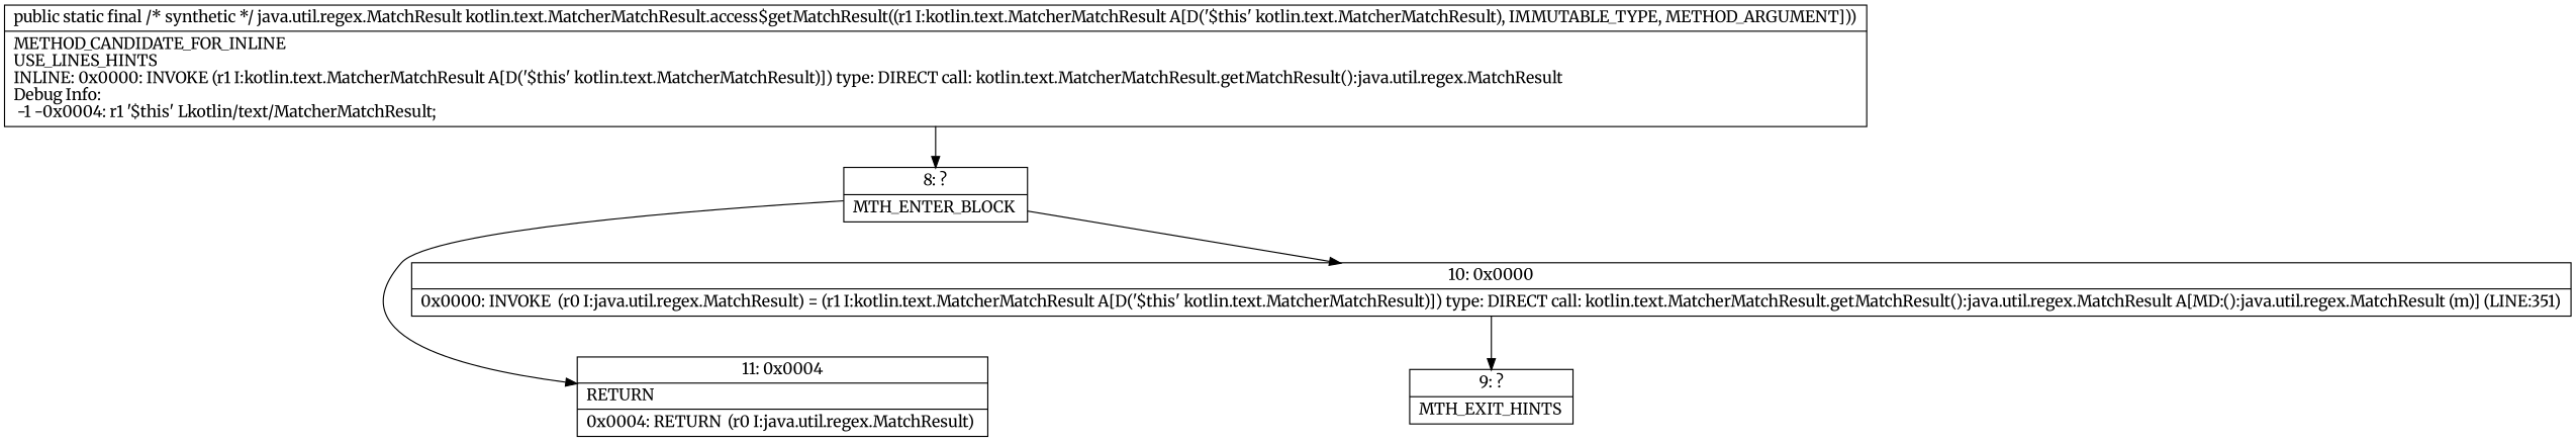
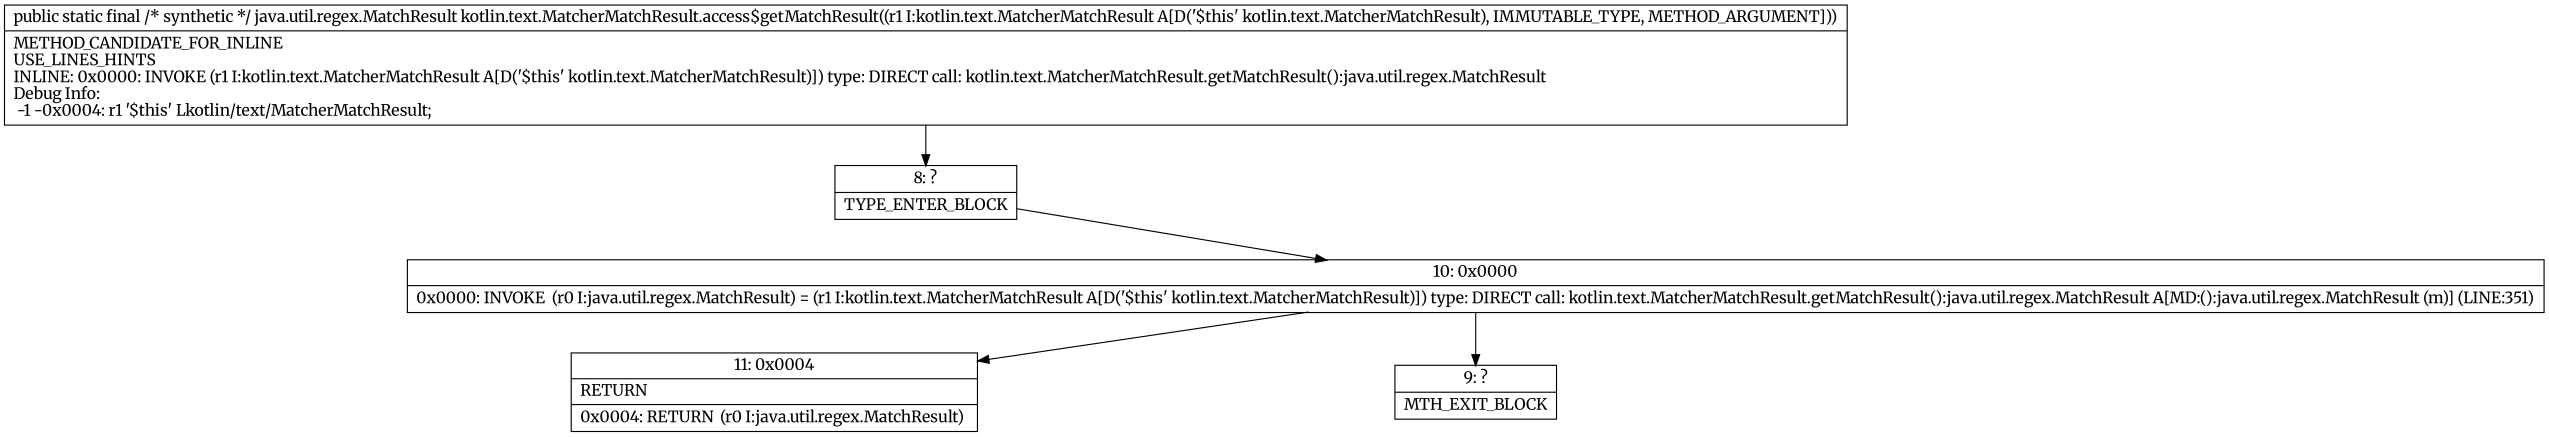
  digraph {
    fontname=Merriweather
    node [fontname=Merriweather shape=record]
    edge [fontname=Merriweather]
-   n1 [label="{8\:\ ?|MTH_ENTER_BLOCK\l}"]
+   n1 [label="{8\:\ ?|TYPE_ENTER_BLOCK\l}"]
    n2 [label="{10\:\ 0x0000|0x0000: INVOKE  (r0 I:java.util.regex.MatchResult) = (r1 I:kotlin.text.MatcherMatchResult A[D('$this' kotlin.text.MatcherMatchResult)]) type: DIRECT call: kotlin.text.MatcherMatchResult.getMatchResult():java.util.regex.MatchResult A[MD:():java.util.regex.MatchResult (m)] (LINE:351)\l}"]
    n3 [label="{11\:\ 0x0004|RETURN\l|0x0004: RETURN  (r0 I:java.util.regex.MatchResult) \l}"]
-   n4 [label="{9\:\ ?|MTH_EXIT_HINTS\l}"]
+   n4 [label="{9\:\ ?|MTH_EXIT_BLOCK\l}"]
    n5 [label="{public static final \/* synthetic *\/ java.util.regex.MatchResult kotlin.text.MatcherMatchResult.access$getMatchResult((r1 I:kotlin.text.MatcherMatchResult A[D('$this' kotlin.text.MatcherMatchResult), IMMUTABLE_TYPE, METHOD_ARGUMENT]))  | METHOD_CANDIDATE_FOR_INLINE\lUSE_LINES_HINTS\lINLINE: 0x0000: INVOKE  (r1 I:kotlin.text.MatcherMatchResult A[D('$this' kotlin.text.MatcherMatchResult)]) type: DIRECT call: kotlin.text.MatcherMatchResult.getMatchResult():java.util.regex.MatchResult\lDebug Info:\l  \-1 \-0x0004: r1 '$this' Lkotlin\/text\/MatcherMatchResult;\l}"]
    n1 -> n2
-   n1 -> n3
+   n2 -> n3
    n2 -> n4
    n5 -> n1
  }
